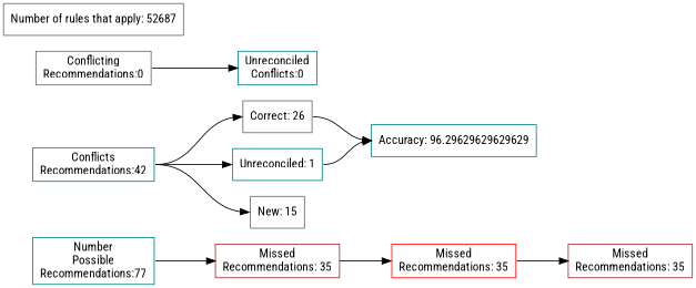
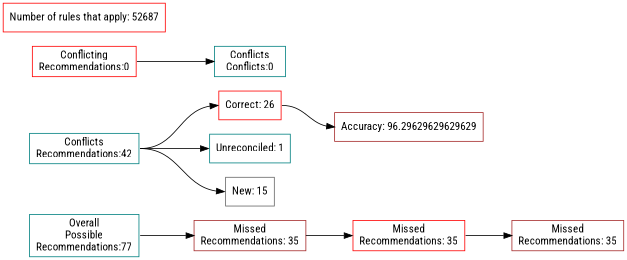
  digraph {
    fontname="Roboto Condensed"
    rankdir=LR
    node [color=teal fontname="Roboto Condensed" shape=box]
    edge [fontname="Roboto Condensed" headport=w tailport=e]
-   n1 [label="Number\nPossible\nRecommendations:77"]
+   n1 [label="Overall\nPossible\nRecommendations:77"]
    n2 [color=brown label="Missed\nRecommendations: 35"]
    n3 [color=red label="Missed\nRecommendations: 35"]
    n4 [label="Conflicts\nRecommendations:42"]
-   n5 [color=gray40 label="Correct: 26"]
+   n5 [color=red label="Correct: 26"]
    n6 [label="Unreconciled: 1"]
    n7 [color=gray40 label="New: 15"]
-   n8 [color=gray40 label="Conflicting\nRecommendations:0"]
-   n9 [label="Unreconciled\nConflicts:0"]
+   n8 [color=red label="Conflicting\nRecommendations:0"]
+   n9 [label="Conflicts\nConflicts:0"]
    n10 [color=brown label="Missed\nRecommendations: 35"]
-   n11 [label="Accuracy: 96.29629629629629"]
-   n12 [color=gray40 label="Number of rules that apply: 52687"]
+   n11 [color=brown label="Accuracy: 96.29629629629629"]
+   n12 [color=red label="Number of rules that apply: 52687"]
    n1 -> n2
    n2 -> n3
    n3 -> n10
    n4 -> n5
    n4 -> n6
    n4 -> n7
    n5 -> n11
-   n6 -> n11
    n8 -> n9
  }
